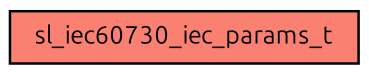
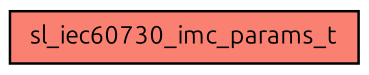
  digraph {
    rankdir=LR
    fontname=Ubuntu
-   n1 [color=black fillcolor=salmon fontname=Ubuntu fontsize=10 height=0.2 label=sl_iec60730_iec_params_t shape=record style=filled width=0.4]
+   n1 [color=black fillcolor=salmon fontname=Ubuntu fontsize=10 height=0.2 label=sl_iec60730_imc_params_t shape=record style=filled width=0.4]
  }
